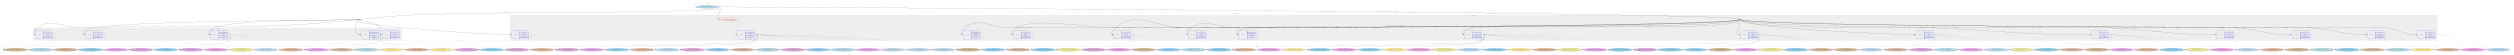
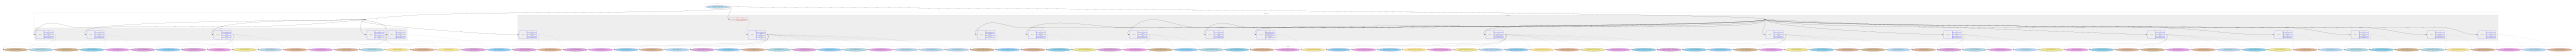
  digraph {
    compound=true
    concentrate=true
    fontname="EB Garamond"
    fontsize=10
    newrank=true
    rankdir=TB
    ranksep=1.5
    node [color=black fillcolor=plum fontname="EB Garamond" fontsize=10 style=filled]
    edge [arrowhead=diamond fontname="EB Garamond" headport=w style=dotted tailport=e weight=100]
    n1 [color=deeppink fillcolor=lightblue label="portage://dev-ros/rqt_plot-9999" width=4]
    n2 [color=blue label=<<TABLE BORDER="0" CELLBORDER="1" CELLSPACING="0" CELLPADDING="4" WIDTH="220"><TR><TD ROWSPAN="6" CELLPADDING="30">pack_dep</TD></TR><TR><TD WIDTH="110">no</TD></TR><TR><TD>dev-python</TD></TR><TR><TD>empy</TD></TR><TR><TD>none</TD></TR><TR><TD></TD></TR></TABLE>> shape=none fillcolor="" style=""]
    n3 [color=blue label=<<TABLE BORDER="0" CELLBORDER="1" CELLSPACING="0" CELLPADDING="4" WIDTH="220"><TR><TD ROWSPAN="6" CELLPADDING="30">pack_dep</TD></TR><TR><TD WIDTH="110">no</TD></TR><TR><TD>dev-util</TD></TR><TR><TD>catkin</TD></TR><TR><TD>none</TD></TR><TR><TD></TD></TR></TABLE>> shape=none fillcolor="" style=""]
    n4 [color=blue label=<<TABLE BORDER="0" CELLBORDER="1" CELLSPACING="0" CELLPADDING="4" WIDTH="220"><TR><TD ROWSPAN="6" CELLPADDING="30">pack_dep</TD></TR><TR><TD WIDTH="110">no</TD></TR><TR><TD>dev-util</TD></TR><TR><TD>cmake</TD></TR><TR><TD>greaterequal</TD></TR><TR><TD>3.9.6</TD></TR></TABLE>> shape=none fillcolor="" style=""]
    n5 [color=blue label=<<TABLE BORDER="0" CELLBORDER="1" CELLSPACING="0" CELLPADDING="4" WIDTH="220"><TR><TD ROWSPAN="6" CELLPADDING="30">pack_dep</TD></TR><TR><TD WIDTH="110">no</TD></TR><TR><TD>dev-vcs</TD></TR><TR><TD>git</TD></TR><TR><TD>greaterequal</TD></TR><TR><TD>1.8.2.1</TD></TR></TABLE>> shape=none fillcolor="" style=""]
    n6 [color=blue label=<<TABLE BORDER="0" CELLBORDER="1" CELLSPACING="0" CELLPADDING="4" WIDTH="220"><TR><TD ROWSPAN="6" CELLPADDING="30">pack_dep</TD></TR><TR><TD WIDTH="110">no</TD></TR><TR><TD>sys-devel</TD></TR><TR><TD>make</TD></TR><TR><TD>none</TD></TR><TR><TD></TD></TR></TABLE>> shape=none fillcolor="" style=""]
    n7 [color=blue label=<<TABLE BORDER="0" CELLBORDER="1" CELLSPACING="0" CELLPADDING="4" WIDTH="220"><TR><TD ROWSPAN="6" CELLPADDING="30">pack_dep</TD></TR><TR><TD WIDTH="110">no</TD></TR><TR><TD>dev-python</TD></TR><TR><TD>rospkg</TD></TR><TR><TD>none</TD></TR><TR><TD></TD></TR></TABLE>> shape=none fillcolor="" style=""]
    n8 [color=blue label=<<TABLE BORDER="0" CELLBORDER="1" CELLSPACING="0" CELLPADDING="4" WIDTH="220"><TR><TD ROWSPAN="6" CELLPADDING="30">pack_dep</TD></TR><TR><TD WIDTH="110">no</TD></TR><TR><TD>dev-lang</TD></TR><TR><TD>python</TD></TR><TR><TD>greaterequal</TD></TR><TR><TD>2.7.5-r2</TD></TR></TABLE>> shape=none fillcolor="" style=""]
    n9 [color=red label=<<TABLE BORDER="0" CELLBORDER="1" CELLSPACING="0" CELLPADDING="4"><TR><TD ROWSPAN="3" CELLPADDING="10">use_conditional</TD></TR><TR><TD>devel</TD></TR><TR><TD>python_targets_python2_7</TD></TR></TABLE>> shape=none fillcolor="" style=""]
    n10 [color=blue label=<<TABLE BORDER="0" CELLBORDER="1" CELLSPACING="0" CELLPADDING="4" WIDTH="220"><TR><TD ROWSPAN="6" CELLPADDING="30">pack_dep</TD></TR><TR><TD WIDTH="110">no</TD></TR><TR><TD>dev-lang</TD></TR><TR><TD>python-exec</TD></TR><TR><TD>greaterequal</TD></TR><TR><TD>2</TD></TR></TABLE>> shape=none fillcolor="" style=""]
    n11 [color=blue label=<<TABLE BORDER="0" CELLBORDER="1" CELLSPACING="0" CELLPADDING="4" WIDTH="220"><TR><TD ROWSPAN="6" CELLPADDING="30">pack_dep</TD></TR><TR><TD WIDTH="110">no</TD></TR><TR><TD>dev-python</TD></TR><TR><TD>matplotlib</TD></TR><TR><TD>none</TD></TR><TR><TD></TD></TR></TABLE>> shape=none fillcolor="" style=""]
    n12 [color=blue label=<<TABLE BORDER="0" CELLBORDER="1" CELLSPACING="0" CELLPADDING="4" WIDTH="220"><TR><TD ROWSPAN="6" CELLPADDING="30">pack_dep</TD></TR><TR><TD WIDTH="110">no</TD></TR><TR><TD>dev-python</TD></TR><TR><TD>numpy</TD></TR><TR><TD>none</TD></TR><TR><TD></TD></TR></TABLE>> shape=none fillcolor="" style=""]
    n13 [color=blue label=<<TABLE BORDER="0" CELLBORDER="1" CELLSPACING="0" CELLPADDING="4" WIDTH="220"><TR><TD ROWSPAN="6" CELLPADDING="30">pack_dep</TD></TR><TR><TD WIDTH="110">no</TD></TR><TR><TD>dev-python</TD></TR><TR><TD>pyqtgraph</TD></TR><TR><TD>none</TD></TR><TR><TD></TD></TR></TABLE>> shape=none fillcolor="" style=""]
    n14 [color=blue label=<<TABLE BORDER="0" CELLBORDER="1" CELLSPACING="0" CELLPADDING="4" WIDTH="220"><TR><TD ROWSPAN="6" CELLPADDING="30">pack_dep</TD></TR><TR><TD WIDTH="110">no</TD></TR><TR><TD>dev-ros</TD></TR><TR><TD>python_qt_binding</TD></TR><TR><TD>greaterequal</TD></TR><TR><TD>0.2.19</TD></TR></TABLE>> shape=none fillcolor="" style=""]
    n15 [color=blue label=<<TABLE BORDER="0" CELLBORDER="1" CELLSPACING="0" CELLPADDING="4" WIDTH="220"><TR><TD ROWSPAN="6" CELLPADDING="30">pack_dep</TD></TR><TR><TD WIDTH="110">no</TD></TR><TR><TD>dev-ros</TD></TR><TR><TD>qt_gui_py_common</TD></TR><TR><TD>none</TD></TR><TR><TD></TD></TR></TABLE>> shape=none fillcolor="" style=""]
    n16 [color=blue label=<<TABLE BORDER="0" CELLBORDER="1" CELLSPACING="0" CELLPADDING="4" WIDTH="220"><TR><TD ROWSPAN="6" CELLPADDING="30">pack_dep</TD></TR><TR><TD WIDTH="110">no</TD></TR><TR><TD>dev-ros</TD></TR><TR><TD>rosgraph</TD></TR><TR><TD>none</TD></TR><TR><TD></TD></TR></TABLE>> shape=none fillcolor="" style=""]
    n17 [color=blue label=<<TABLE BORDER="0" CELLBORDER="1" CELLSPACING="0" CELLPADDING="4" WIDTH="220"><TR><TD ROWSPAN="6" CELLPADDING="30">pack_dep</TD></TR><TR><TD WIDTH="110">no</TD></TR><TR><TD>dev-ros</TD></TR><TR><TD>roslib</TD></TR><TR><TD>none</TD></TR><TR><TD></TD></TR></TABLE>> shape=none fillcolor="" style=""]
    n18 [color=blue label=<<TABLE BORDER="0" CELLBORDER="1" CELLSPACING="0" CELLPADDING="4" WIDTH="220"><TR><TD ROWSPAN="6" CELLPADDING="30">pack_dep</TD></TR><TR><TD WIDTH="110">no</TD></TR><TR><TD>dev-ros</TD></TR><TR><TD>rostopic</TD></TR><TR><TD>none</TD></TR><TR><TD></TD></TR></TABLE>> shape=none fillcolor="" style=""]
    n19 [color=blue label=<<TABLE BORDER="0" CELLBORDER="1" CELLSPACING="0" CELLPADDING="4" WIDTH="220"><TR><TD ROWSPAN="6" CELLPADDING="30">pack_dep</TD></TR><TR><TD WIDTH="110">no</TD></TR><TR><TD>dev-ros</TD></TR><TR><TD>rqt_gui</TD></TR><TR><TD>none</TD></TR><TR><TD></TD></TR></TABLE>> shape=none fillcolor="" style=""]
    n20 [color=blue label=<<TABLE BORDER="0" CELLBORDER="1" CELLSPACING="0" CELLPADDING="4" WIDTH="220"><TR><TD ROWSPAN="6" CELLPADDING="30">pack_dep</TD></TR><TR><TD WIDTH="110">no</TD></TR><TR><TD>dev-ros</TD></TR><TR><TD>rqt_gui_py</TD></TR><TR><TD>none</TD></TR><TR><TD></TD></TR></TABLE>> shape=none fillcolor="" style=""]
    n21 [color=blue label=<<TABLE BORDER="0" CELLBORDER="1" CELLSPACING="0" CELLPADDING="4" WIDTH="220"><TR><TD ROWSPAN="6" CELLPADDING="30">pack_dep</TD></TR><TR><TD WIDTH="110">no</TD></TR><TR><TD>dev-ros</TD></TR><TR><TD>rqt_py_common</TD></TR><TR><TD>none</TD></TR><TR><TD></TD></TR></TABLE>> shape=none fillcolor="" style=""]
    n22 [color=blue label=<<TABLE BORDER="0" CELLBORDER="1" CELLSPACING="0" CELLPADDING="4" WIDTH="220"><TR><TD ROWSPAN="6" CELLPADDING="30">pack_dep</TD></TR><TR><TD WIDTH="110">no</TD></TR><TR><TD>dev-ros</TD></TR><TR><TD>std_msgs</TD></TR><TR><TD>none</TD></TR><TR><TD></TD></TR></TABLE>> shape=none fillcolor="" style=""]
    n23 [fillcolor=tan label="portage://dev-python/empy-3.3-r1" width=4]
    n24 [fillcolor=lightblue label="portage://dev-python/empy-3.3.2" width=4]
    n25 [fillcolor=tan label="portage://dev-python/empy-3.3.3" width=4]
    n26 [label="portage://dev-util/catkin-0.7.14" width=4]
    n27 [color=purple label="portage://dev-util/catkin-0.7.17" width=4]
    n28 [fillcolor=skyblue label="portage://dev-util/catkin-9999" width=4]
    n29 [color=deeppink fillcolor=tan label="portage://dev-util/cmake-3.13.5" width=4]
    n30 [color=deeppink fillcolor=lightblue label="portage://dev-util/cmake-3.14.6" width=4]
    n31 [fillcolor=khaki label="portage://dev-util/cmake-3.14.7" width=4]
    n32 [color=deeppink label="portage://dev-util/cmake-3.15.4" width=4]
    n33 [label="portage://dev-util/cmake-3.15.5" width=4]
    n34 [color=purple fillcolor=skyblue label="portage://dev-util/cmake-3.16.0_rc3" width=4]
    n35 [color=purple fillcolor=tan label="portage://dev-vcs/git-2.21.0" width=4]
    n36 [color=purple label="portage://dev-vcs/git-2.23.0-r1" width=4]
    n37 [label="portage://dev-vcs/git-2.24.0" width=4]
    n38 [color=purple fillcolor=khaki label="portage://dev-vcs/git-9999" width=4]
    n39 [color=deeppink fillcolor=tan label="portage://dev-vcs/git-9999-r1" width=4]
    n40 [color=purple fillcolor=khaki label="portage://dev-vcs/git-9999-r2" width=4]
    n41 [fillcolor=lightblue label="portage://dev-vcs/git-9999-r3" width=4]
    n42 [color=purple fillcolor=skyblue label="portage://sys-devel/make-4.2.1-r4" width=4]
    n43 [color=purple fillcolor=tan label="portage://dev-lang/python-2.7.15" width=4]
    n44 [color=deeppink fillcolor=skyblue label="portage://dev-lang/python-2.7.16" width=4]
    n45 [label="portage://dev-lang/python-2.7.17" width=4]
    n46 [color=purple fillcolor=lightblue label="portage://dev-lang/python-3.5.5" width=4]
    n47 [color=purple fillcolor=tan label="portage://dev-lang/python-3.5.7" width=4]
    n48 [color=deeppink fillcolor=skyblue label="portage://dev-lang/python-3.5.9" width=4]
    n49 [color=purple label="portage://dev-lang/python-3.6.5" width=4]
    n50 [color=deeppink fillcolor=lightblue label="portage://dev-lang/python-3.6.8" width=4]
    n51 [color=deeppink fillcolor=lightblue label="portage://dev-lang/python-3.6.9" width=4]
    n52 [color=deeppink fillcolor=lightblue label="portage://dev-lang/python-3.7.2" width=4]
    n53 [color=purple label="portage://dev-lang/python-3.7.3" width=4]
    n54 [fillcolor=lightblue label="portage://dev-lang/python-3.7.4-r1" width=4]
    n55 [color=purple fillcolor=skyblue label="portage://dev-lang/python-3.7.5" width=4]
    n56 [label="portage://dev-lang/python-3.7.5-r1" width=4]
    n57 [fillcolor=lightblue label="portage://dev-lang/python-3.8.0" width=4]
    n58 [color=purple fillcolor=skyblue label="portage://dev-lang/python-exec-2.4.6-r1" width=4]
    n59 [fillcolor=tan label="portage://dev-lang/python-exec-9999" width=4]
    n60 [fillcolor=skyblue label="portage://dev-python/matplotlib-2.2.2-r1" width=4]
    n61 [color=purple fillcolor=tan label="portage://dev-python/matplotlib-2.2.4" width=4]
    n62 [fillcolor=khaki label="portage://dev-python/matplotlib-9999" width=4]
    n63 [color=deeppink label="portage://dev-python/numpy-1.14.5" width=4]
    n64 [label="portage://dev-python/numpy-1.15.4" width=4]
    n65 [fillcolor=lightblue label="portage://dev-python/numpy-1.16.1" width=4]
    n66 [color=purple fillcolor=skyblue label="portage://dev-python/numpy-1.16.5" width=4]
    n67 [fillcolor=tan label="portage://dev-python/numpy-1.8.2" width=4]
    n68 [fillcolor=skyblue label="portage://dev-python/pyqtgraph-0.10.0-r1" width=4]
    n69 [color=deeppink fillcolor=tan label="portage://dev-python/rospkg-1.1.10" width=4]
    n70 [label="portage://dev-python/rospkg-1.1.9" width=4]
    n71 [label="portage://dev-python/rospkg-9999" width=4]
    n72 [color=deeppink label="portage://dev-ros/python_qt_binding-0.3.4" width=4]
    n73 [color=deeppink fillcolor=tan label="portage://dev-ros/python_qt_rosgraph-0.3.5-r1" width=4]
    n74 [color=purple fillcolor=khaki label="portage://dev-ros/python_qt_binding-9999" width=4]
    n75 [color=deeppink fillcolor=khaki label="portage://dev-ros/qt_gui_py_common-1.2.29" width=4]
    n76 [color=deeppink fillcolor=skyblue label="portage://dev-ros/qt_gui_py_common-0.2.30" width=4]
    n77 [color=deeppink label="portage://dev-ros/qt_gui_py_common-0.3.0" width=4]
    n78 [color=deeppink fillcolor=skyblue label="portage://dev-ros/qt_gui_py_common-0.3.1" width=4]
    n79 [label="portage://dev-ros/qt_gui_py_common-0.3.10" width=4]
    n80 [fillcolor=skyblue label="portage://dev-ros/qt_gui_py_common-0.3.11" width=4]
    n81 [color=purple label="portage://dev-ros/qt_gui_py_common-0.3.2" width=4]
    n82 [fillcolor=khaki label="portage://dev-ros/qt_gui_py_common-0.3.3" width=4]
    n83 [color=deeppink fillcolor=tan label="portage://dev-ros/qt_gui_py_common-0.3.4" width=4]
    n84 [color=deeppink fillcolor=khaki label="portage://dev-ros/qt_gui_py_common-0.3.5" width=4]
    n85 [color=deeppink fillcolor=skyblue label="portage://dev-ros/qt_gui_py_common-0.3.6" width=4]
    n86 [color=purple fillcolor=lightblue label="portage://dev-ros/qt_gui_py_common-0.3.8" width=4]
    n87 [fillcolor=khaki label="portage://dev-ros/qt_gui_py_common-0.3.9" width=4]
    n88 [color=deeppink label="portage://dev-ros/qt_gui_py_common-9999" width=4]
    n89 [fillcolor=skyblue label="portage://dev-ros/rosgraph-1.13.0" width=4]
    n90 [fillcolor=khaki label="portage://dev-ros/rosgraph-1.13.1" width=4]
    n91 [color=purple label="portage://dev-ros/rosgraph-1.13.2" width=4]
    n92 [fillcolor=tan label="portage://dev-ros/rosgraph-1.13.4" width=4]
    n93 [color=deeppink fillcolor=skyblue label="portage://dev-ros/rosgraph-1.13.5" width=4]
    n94 [fillcolor=skyblue label="portage://dev-ros/rosgraph-1.13.6" width=4]
    n95 [color=purple fillcolor=lightblue label="portage://dev-ros/rosgraph-1.14.2" width=4]
    n96 [fillcolor=tan label="portage://dev-ros/rosgraph-1.14.3" width=4]
    n97 [color=purple fillcolor=tan label="portage://dev-ros/rosgraph-9999" width=4]
    n98 [fillcolor=lightblue label="portage://dev-ros/roslib-1.14.1" width=4]
    n99 [label="portage://dev-ros/roslib-1.14.2" width=4]
    n100 [color=purple fillcolor=tan label="portage://dev-ros/roslib-1.14.3" width=4]
    n101 [fillcolor=khaki label="portage://dev-ros/roslib-1.14.4" width=4]
    n102 [color=purple fillcolor=lightblue label="portage://dev-ros/roslib-1.14.6" width=4]
    n103 [color=purple label="portage://dev-ros/roslib-9999" width=4]
    n104 [fillcolor=khaki label="portage://dev-ros/rostopic-1.13.0" width=4]
    n105 [fillcolor=skyblue label="portage://dev-ros/rostopic-1.13.1" width=4]
+   n106 [color=deeppink fillcolor=lightblue label="portage://dev-ros/rostopic-1.13.2" width=4]
    n107 [color=deeppink fillcolor=tan label="portage://dev-ros/rostopic-1.13.4" width=4]
    n108 [color=purple label="portage://dev-ros/rostopic-1.13.5" width=4]
    n109 [fillcolor=tan label="portage://dev-ros/rostopic-1.13.6" width=4]
    n110 [color=purple fillcolor=tan label="portage://dev-ros/rostopic-1.14.2" width=4]
    n111 [fillcolor=skyblue label="portage://dev-ros/rostopic-1.14.3" width=4]
    n112 [color=deeppink label="portage://dev-ros/rostopic-9999" width=4]
    n113 [color=purple fillcolor=lightblue label="portage://dev-ros/rqt_gui-0.5.0" width=4]
    n114 [color=deeppink fillcolor=tan label="portage://dev-ros/rqt_gui-9999" width=4]
    n115 [fillcolor=lightblue label="portage://dev-ros/rqt_gui_py-0.3.2" width=4]
    n116 [fillcolor=tan label="portage://dev-ros/rqt_gui_py-0.5.0" width=4]
    n117 [fillcolor=skyblue label="portage://dev-ros/rqt_gui_py-9999" width=4]
    n118 [fillcolor=lightblue label="portage://dev-ros/rqt_py_common-0.4.7" width=4]
    n119 [color=purple fillcolor=tan label="portage://dev-ros/rqt_py_common-0.5.0" width=4]
    n120 [color=purple fillcolor=khaki label="portage://dev-ros/rqt_py_common-9999" width=4]
    n121 [color=deeppink label="portage://dev-ros/std_msgs-0.5.11" width=4]
    n122 [color=purple fillcolor=tan label="portage://dev-ros/std_msgs-0.5.12" width=4]
    n123 [color=purple fillcolor=lightblue label="portage://dev-ros/std_msgs-9999" width=4]
    subgraph cluster_1 {
      color=gray
      label=<<i>ebuild</i>>
      rank=same
      n1
    }
    subgraph cluster_2 {
      color=gray
      label=<<i>dependencies</i>>
      subgraph cluster_3 {
        color=gray
        fillcolor="#eeeeee"
        label=<<i>compile</i>>
        style=filled
        subgraph sub_4 {
          color=gray
          fillcolor="#eeeeee"
          label=<<i>compile</i>>
          style=filled
          n2
        }
        subgraph sub_5 {
          color=gray
          fillcolor="#eeeeee"
          label=<<i>compile</i>>
          style=filled
          n3
        }
        subgraph sub_6 {
          color=gray
          fillcolor="#eeeeee"
          label=<<i>compile</i>>
          style=filled
          n4
        }
        subgraph sub_7 {
          color=gray
          fillcolor="#eeeeee"
          label=<<i>compile</i>>
          style=filled
          n5
        }
        subgraph sub_8 {
          color=gray
          fillcolor="#eeeeee"
          label=<<i>compile</i>>
          style=filled
          n6
        }
      }
      subgraph cluster_9 {
        color=gray
        fillcolor="#eeeeee"
        label=<<i>compile and run</i>>
        style=filled
        subgraph sub_10 {
          color=gray
          fillcolor="#eeeeee"
          label=<<i>compile and run</i>>
          style=filled
          n7
        }
        subgraph sub_11 {
          color=gray
          fillcolor="#eeeeee"
          label=<<i>compile and run</i>>
          style=filled
          n9
          subgraph sub_12 {
            color=gray
            fillcolor="#eeeeee"
            label=<<i>compile and run</i>>
            style=filled
            n8
          }
        }
        subgraph sub_13 {
          color=gray
          fillcolor="#eeeeee"
          label=<<i>compile and run</i>>
          style=filled
          n10
        }
        subgraph sub_14 {
          color=gray
          fillcolor="#eeeeee"
          label=<<i>compile and run</i>>
          style=filled
          n11
        }
        subgraph sub_15 {
          color=gray
          fillcolor="#eeeeee"
          label=<<i>compile and run</i>>
          style=filled
          n12
        }
        subgraph sub_16 {
          color=gray
          fillcolor="#eeeeee"
          label=<<i>compile and run</i>>
          style=filled
          n13
        }
        subgraph sub_17 {
          color=gray
          fillcolor="#eeeeee"
          label=<<i>compile and run</i>>
          style=filled
          n14
        }
        subgraph sub_18 {
          color=gray
          fillcolor="#eeeeee"
          label=<<i>compile and run</i>>
          style=filled
          n15
        }
        subgraph sub_19 {
          color=gray
          fillcolor="#eeeeee"
          label=<<i>compile and run</i>>
          style=filled
          n16
        }
        subgraph sub_20 {
          color=gray
          fillcolor="#eeeeee"
          label=<<i>compile and run</i>>
          style=filled
          n17
        }
        subgraph sub_21 {
          color=gray
          fillcolor="#eeeeee"
          label=<<i>compile and run</i>>
          style=filled
          n18
        }
        subgraph sub_22 {
          color=gray
          fillcolor="#eeeeee"
          label=<<i>compile and run</i>>
          style=filled
          n19
        }
        subgraph sub_23 {
          color=gray
          fillcolor="#eeeeee"
          label=<<i>compile and run</i>>
          style=filled
          n20
        }
        subgraph sub_24 {
          color=gray
          fillcolor="#eeeeee"
          label=<<i>compile and run</i>>
          style=filled
          n21
        }
        subgraph sub_25 {
          color=gray
          fillcolor="#eeeeee"
          label=<<i>compile and run</i>>
          style=filled
          n22
        }
      }
      subgraph cluster_26 {
        color=gray
        fillcolor="#eeeeee"
        label=<<i>run</i>>
        style=filled
      }
    }
    subgraph cluster_27 {
      color=gray
      label=<<i>candidates</i>>
      rank=same
      subgraph sub_28 {
        color=black
        label=<<i>candidates</i>>
        nodesep=1
        rank=same
        n23
        n24
        n25
      }
      subgraph sub_29 {
        color=black
        label=<<i>candidates</i>>
        nodesep=1
        rank=same
        n26
        n27
        n28
      }
      subgraph sub_30 {
        color=black
        label=<<i>candidates</i>>
        nodesep=1
        rank=same
        n29
        n30
        n31
        n32
        n33
        n34
      }
      subgraph sub_31 {
        color=black
        label=<<i>candidates</i>>
        nodesep=1
        rank=same
        n35
        n36
        n37
        n38
        n39
        n40
        n41
      }
      subgraph sub_32 {
        color=black
        label=<<i>candidates</i>>
        nodesep=1
        rank=same
        n42
      }
      subgraph sub_33 {
        color=black
        label=<<i>candidates</i>>
        nodesep=1
        rank=same
        n43
        n44
        n45
        n46
        n47
        n48
        n49
        n50
        n51
        n52
        n53
        n54
        n55
        n56
        n57
      }
      subgraph sub_34 {
        color=black
        label=<<i>candidates</i>>
        nodesep=1
        rank=same
        n58
        n59
      }
      subgraph sub_35 {
        color=black
        label=<<i>candidates</i>>
        nodesep=1
        rank=same
        n60
        n61
        n62
      }
      subgraph sub_36 {
        color=black
        label=<<i>candidates</i>>
        nodesep=1
        rank=same
        n63
        n64
        n65
        n66
        n67
      }
      subgraph sub_37 {
        color=black
        label=<<i>candidates</i>>
        nodesep=1
        rank=same
        n68
      }
      subgraph sub_38 {
        color=black
        label=<<i>candidates</i>>
        nodesep=1
        rank=same
        n69
        n70
        n71
      }
      subgraph sub_39 {
        color=black
        label=<<i>candidates</i>>
        nodesep=1
        rank=same
        n72
        n73
        n74
      }
      subgraph sub_40 {
        color=black
        label=<<i>candidates</i>>
        nodesep=1
        rank=same
        n75
        n76
        n77
        n78
        n79
        n80
        n81
        n82
        n83
        n84
        n85
        n86
        n87
        n88
      }
      subgraph sub_41 {
        color=black
        label=<<i>candidates</i>>
        nodesep=1
        rank=same
        n89
        n90
        n91
        n92
        n93
        n94
        n95
        n96
        n97
      }
      subgraph sub_42 {
        color=black
        label=<<i>candidates</i>>
        nodesep=1
        rank=same
        n98
        n99
        n100
        n101
        n102
        n103
      }
      subgraph sub_43 {
        color=black
        label=<<i>candidates</i>>
        nodesep=1
        rank=same
        n104
        n105
+       n106
        n107
        n108
        n109
        n110
        n111
        n112
      }
      subgraph sub_44 {
        color=black
        label=<<i>candidates</i>>
        nodesep=1
        rank=same
        n113
        n114
      }
      subgraph sub_45 {
        color=black
        label=<<i>candidates</i>>
        nodesep=1
        rank=same
        n115
        n116
        n117
      }
      subgraph sub_46 {
        color=black
        label=<<i>candidates</i>>
        nodesep=1
        rank=same
        n118
        n119
        n120
      }
      subgraph sub_47 {
        color=black
        label=<<i>candidates</i>>
        nodesep=1
        rank=same
        n121
        n122
        n123
      }
    }
    n1 -> n2 [style=solid weight=20]
    n1 -> n3 [arrowhead=vee style=solid weight=20]
    n1 -> n4 [style=solid weight=20]
    n1 -> n5 [style=solid weight=20]
    n1 -> n6 [arrowhead=normal style=solid weight=20]
    n1 -> n7 [arrowhead=normal style=solid weight=20]
    n1 -> n9 [arrowhead=normal style=solid weight=20]
    n1 -> n10 [arrowhead=vee style=solid weight=20]
    n1 -> n11 [arrowhead=normal style=solid weight=20]
    n1 -> n12 [style=solid weight=20]
    n1 -> n13 [arrowhead=normal style=solid weight=20]
    n1 -> n14 [style=solid weight=20]
    n1 -> n15 [style=solid weight=20]
    n1 -> n16 [arrowhead=vee style=solid weight=20]
    n1 -> n17 [style=solid weight=20]
    n1 -> n18 [arrowhead=normal style=solid weight=20]
    n1 -> n19 [arrowhead=normal style=solid weight=20]
    n1 -> n20 [arrowhead=vee style=solid weight=20]
    n1 -> n21 [style=solid weight=20]
    n1 -> n22 [style=solid weight=20]
    n2 -> n23 [arrowhead=vee]
    n2 -> n24 [arrowhead=vee]
    n2 -> n25
    n3 -> n26 [arrowhead=vee]
    n3 -> n27 [arrowhead=vee]
    n3 -> n28 [arrowhead=vee]
    n4 -> n29 [arrowhead=normal]
    n4 -> n30
    n4 -> n31
    n4 -> n32 [arrowhead=normal]
    n4 -> n33
    n4 -> n34
    n5 -> n35 [arrowhead=normal]
    n5 -> n36 [arrowhead=vee]
    n5 -> n37 [arrowhead=normal]
    n5 -> n38 [arrowhead=vee]
    n5 -> n39
    n5 -> n40 [arrowhead=normal]
    n5 -> n41
    n6 -> n42 [arrowhead=vee]
    n7 -> n69 [arrowhead=normal]
    n7 -> n70 [arrowhead=vee]
    n7 -> n71
    n8 -> n43 [arrowhead=vee]
    n8 -> n44 [arrowhead=normal]
    n8 -> n45
    n8 -> n46 [arrowhead=normal]
    n8 -> n47 [arrowhead=vee]
    n8 -> n48
    n8 -> n49
    n8 -> n50
    n8 -> n51 [arrowhead=vee]
    n8 -> n52 [arrowhead=normal]
    n8 -> n53 [arrowhead=normal]
    n8 -> n54 [arrowhead=normal]
    n8 -> n55
    n8 -> n56 [arrowhead=normal]
    n8 -> n57 [arrowhead=normal]
    n9 -> n8 [arrowhead=vee style=dashed weight=20]
    n10 -> n58
    n10 -> n59
    n11 -> n60
    n11 -> n61
    n11 -> n62
    n12 -> n63 [arrowhead=vee]
    n12 -> n64 [arrowhead=normal]
    n12 -> n65 [arrowhead=normal]
    n12 -> n66 [arrowhead=normal]
    n12 -> n67
    n13 -> n68
    n14 -> n72 [arrowhead=normal]
    n14 -> n73
    n14 -> n74 [arrowhead=normal]
    n15 -> n75 [arrowhead=normal]
    n15 -> n76 [arrowhead=normal]
    n15 -> n77
    n15 -> n78 [arrowhead=normal]
    n15 -> n79
    n15 -> n80 [arrowhead=vee]
    n15 -> n81
    n15 -> n82 [arrowhead=vee]
    n15 -> n83
    n15 -> n84 [arrowhead=vee]
    n15 -> n85
    n15 -> n86 [arrowhead=normal]
    n15 -> n87 [arrowhead=vee]
    n15 -> n88
    n16 -> n89 [arrowhead=normal]
    n16 -> n90
    n16 -> n91 [arrowhead=vee]
    n16 -> n92 [arrowhead=vee]
    n16 -> n93 [arrowhead=vee]
    n16 -> n94 [arrowhead=vee]
    n16 -> n95 [arrowhead=vee]
    n16 -> n96 [arrowhead=normal]
    n16 -> n97 [arrowhead=normal]
    n17 -> n98 [arrowhead=normal]
    n17 -> n99 [arrowhead=normal]
    n17 -> n100
    n17 -> n101 [arrowhead=vee]
    n17 -> n102 [arrowhead=normal]
    n17 -> n103 [arrowhead=vee]
    n18 -> n104
    n18 -> n105 [arrowhead=vee]
+   n18 -> n106 [arrowhead=normal]
    n18 -> n107 [arrowhead=vee]
    n18 -> n108 [arrowhead=normal]
    n18 -> n109
    n18 -> n110
    n18 -> n111
    n18 -> n112 [arrowhead=normal]
    n19 -> n113
    n19 -> n114 [arrowhead=normal]
    n20 -> n115 [arrowhead=vee]
    n20 -> n116
    n20 -> n117
    n21 -> n118 [arrowhead=vee]
    n21 -> n119
    n21 -> n120
    n22 -> n121
    n22 -> n122 [arrowhead=normal]
    n22 -> n123 [arrowhead=normal]
  }
